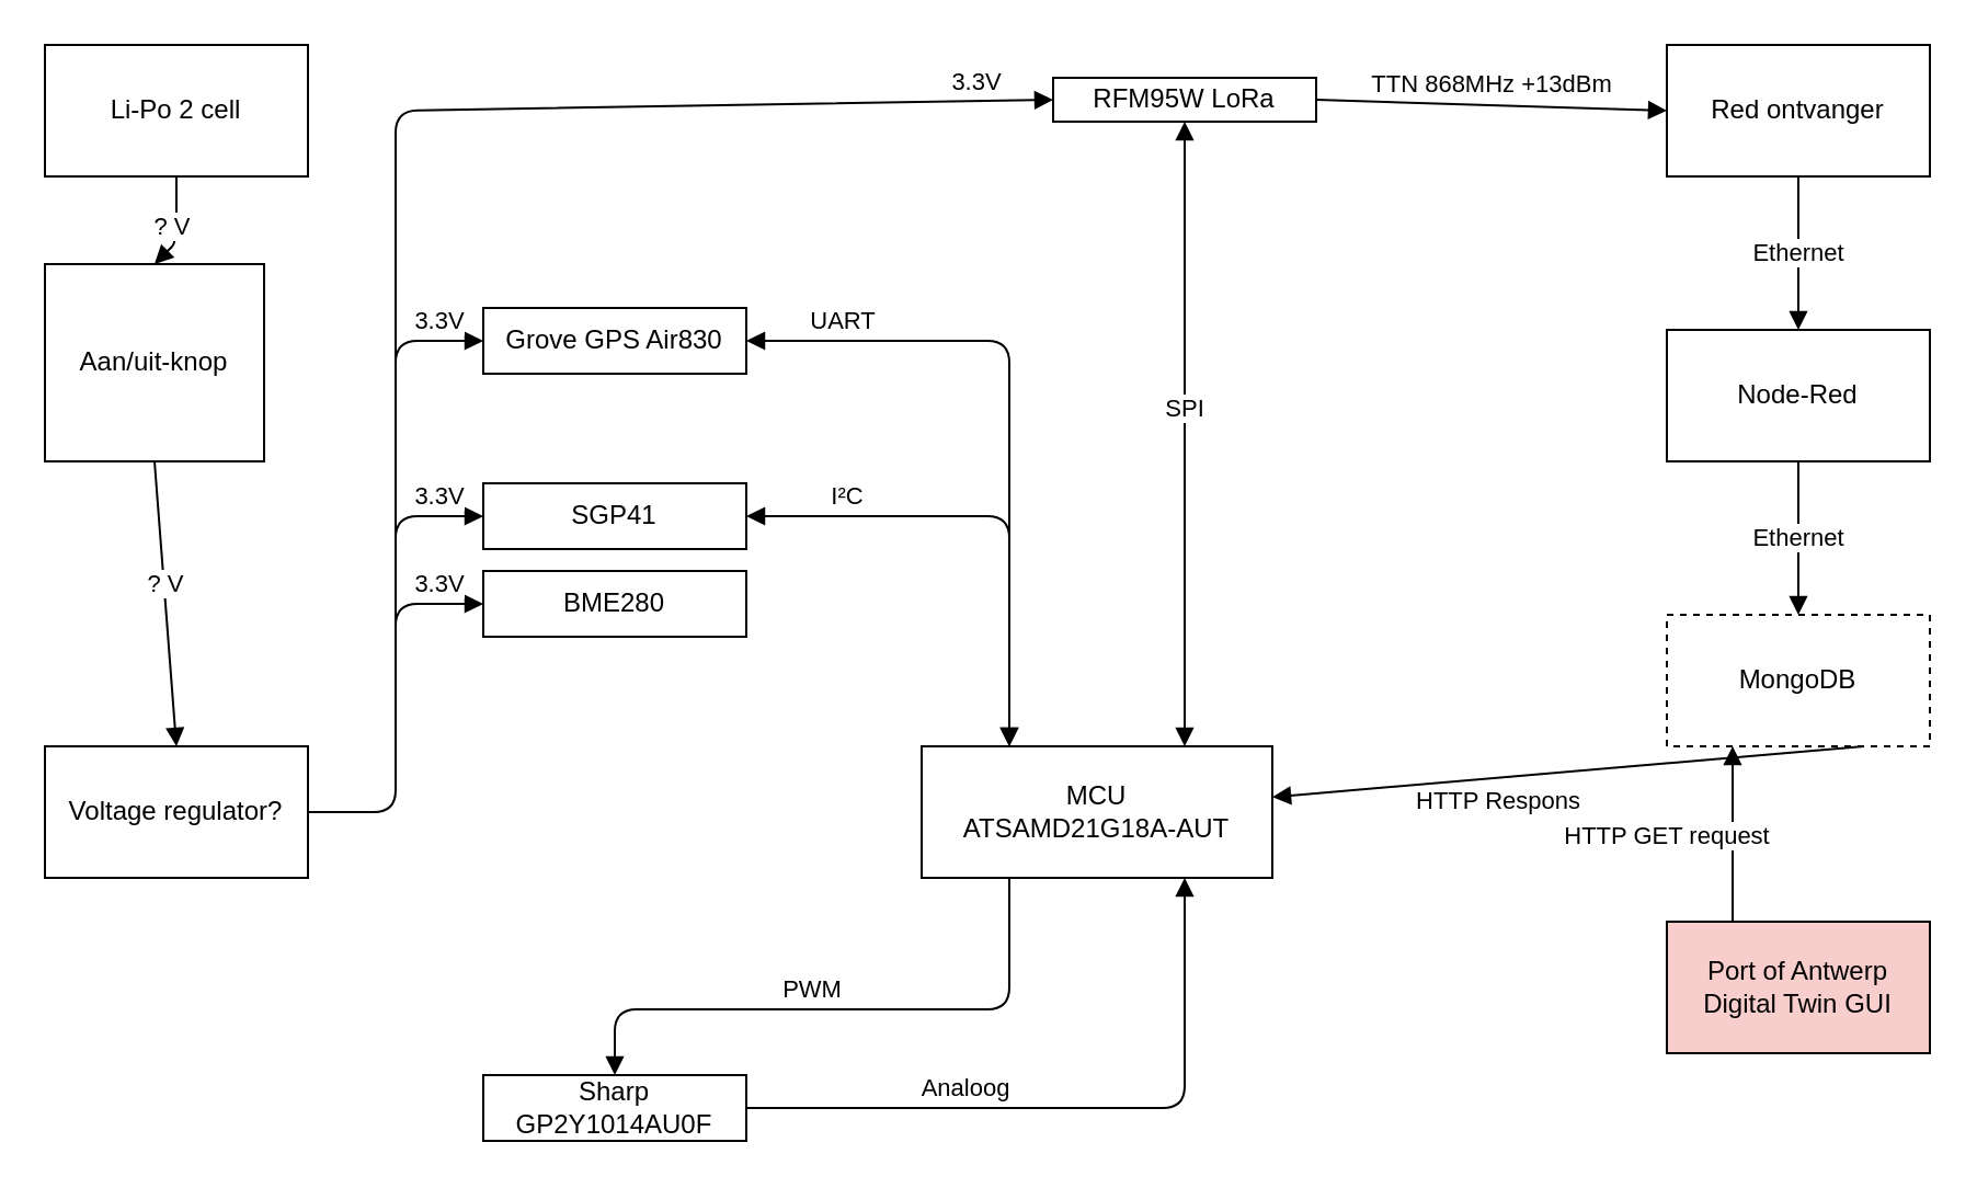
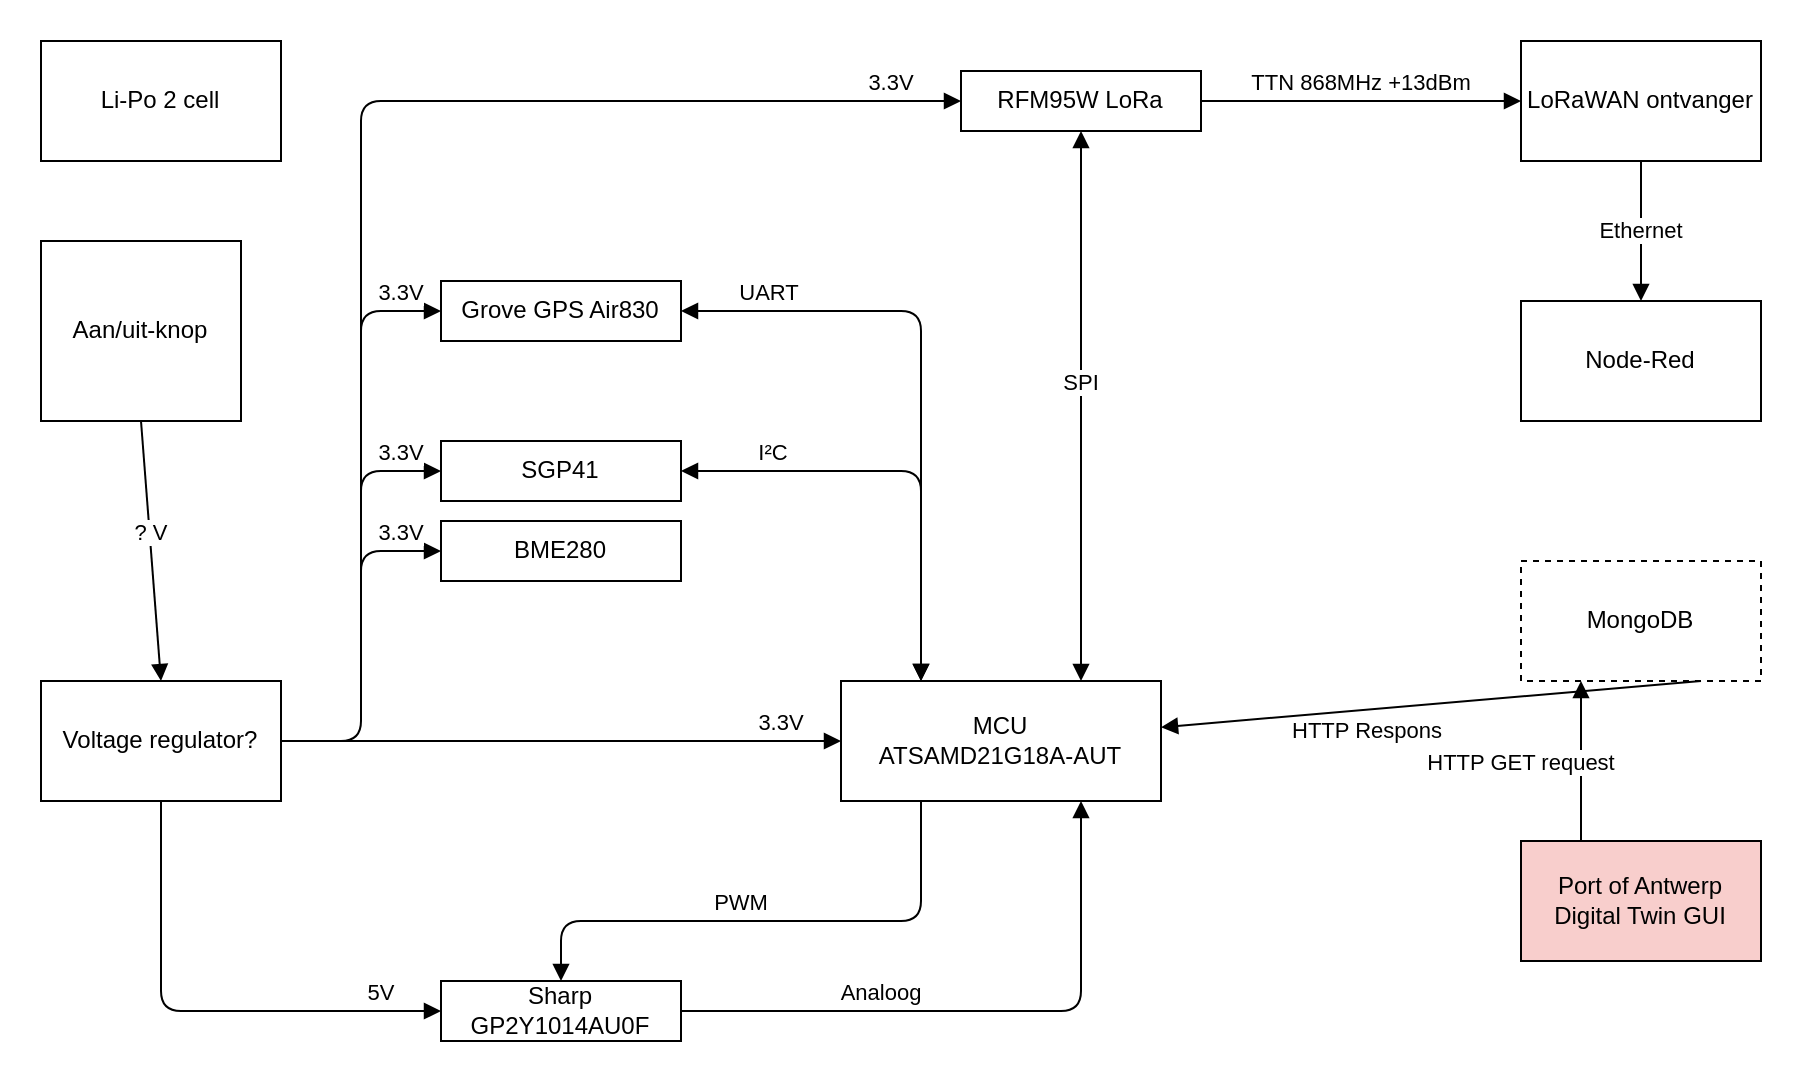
  <mxCell id="0" />
  <mxCell id="1" parent="0" />
  <mxCell id="2" value="Aan/uit-knop" style="rounded=0;whiteSpace=wrap;html=1;" parent="1" vertex="1"><mxGeometry x="20" y="120" width="100" height="90" as="geometry" /></mxCell>
  <mxCell id="3" value="Li-Po 2 cell" style="rounded=0;whiteSpace=wrap;html=1;" parent="1" vertex="1"><mxGeometry x="20" y="20" width="120" height="60" as="geometry" /></mxCell>
- <mxCell id="4" value="? V" style="html=1;verticalAlign=bottom;endArrow=block;exitX=0.5;exitY=1;exitDx=0;exitDy=0;entryX=0.5;entryY=0;entryDx=0;entryDy=0;" parent="1" source="3" target="2" edge="1"><mxGeometry x="0.5" width="80" relative="1" as="geometry"><mxPoint x="300" y="219.5" as="sourcePoint" /><mxPoint x="320" y="280" as="targetPoint" /><Array as="points"><mxPoint x="80" y="110" /></Array><mxPoint as="offset" /></mxGeometry></mxCell>
  <mxCell id="5" value="SGP41" style="rounded=0;whiteSpace=wrap;html=1;" parent="1" vertex="1"><mxGeometry x="220" y="220" width="120" height="30" as="geometry" /></mxCell>
  <mxCell id="6" value="BME280" style="rounded=0;whiteSpace=wrap;html=1;" parent="1" vertex="1"><mxGeometry x="220" y="260" width="120" height="30" as="geometry" /></mxCell>
  <mxCell id="7" value="MCU &lt;br&gt;ATSAMD21G18A-AUT" style="rounded=0;whiteSpace=wrap;html=1;" parent="1" vertex="1"><mxGeometry x="420" y="340" width="160" height="60" as="geometry" /></mxCell>
  <mxCell id="8" value="Sharp GP2Y1014AU0F" style="rounded=0;whiteSpace=wrap;html=1;" parent="1" vertex="1"><mxGeometry x="220" y="490" width="120" height="30" as="geometry" /></mxCell>
+ <mxCell id="9" value="5V" style="html=1;verticalAlign=bottom;endArrow=block;exitX=0.5;exitY=1;exitDx=0;exitDy=0;entryX=0;entryY=0.5;entryDx=0;entryDy=0;" parent="1" source="31" target="8" edge="1"><mxGeometry x="0.755" width="80" relative="1" as="geometry"><mxPoint x="80" y="440" as="sourcePoint" /><mxPoint x="430" y="575" as="targetPoint" /><Array as="points"><mxPoint x="80" y="505" /></Array><mxPoint as="offset" /></mxGeometry></mxCell>
+ <mxCell id="10" value="3.3V" style="html=1;verticalAlign=bottom;endArrow=block;entryX=0;entryY=0.5;entryDx=0;entryDy=0;exitX=1;exitY=0.5;exitDx=0;exitDy=0;" parent="1" source="31" target="7" edge="1"><mxGeometry x="0.786" width="80" relative="1" as="geometry"><mxPoint x="130" y="370" as="sourcePoint" /><mxPoint x="230" y="395" as="targetPoint" /><Array as="points" /><mxPoint as="offset" /></mxGeometry></mxCell>
  <mxCell id="11" value="3.3V" style="html=1;verticalAlign=bottom;endArrow=block;entryX=0;entryY=0.5;entryDx=0;entryDy=0;" parent="1" target="5" edge="1"><mxGeometry x="0.68" width="80" relative="1" as="geometry"><mxPoint x="180" y="320" as="sourcePoint" /><mxPoint x="230" y="205" as="targetPoint" /><Array as="points"><mxPoint x="180" y="235" /></Array><mxPoint as="offset" /></mxGeometry></mxCell>
  <mxCell id="12" value="3.3V" style="html=1;verticalAlign=bottom;endArrow=block;entryX=0;entryY=0.5;entryDx=0;entryDy=0;" parent="1" target="6" edge="1"><mxGeometry x="0.529" width="80" relative="1" as="geometry"><mxPoint x="180" y="320" as="sourcePoint" /><mxPoint x="230" y="245" as="targetPoint" /><Array as="points"><mxPoint x="180" y="275" /></Array><mxPoint as="offset" /></mxGeometry></mxCell>
  <mxCell id="13" value="Analoog" style="html=1;verticalAlign=bottom;endArrow=block;exitX=1;exitY=0.5;exitDx=0;exitDy=0;entryX=0.75;entryY=1;entryDx=0;entryDy=0;" parent="1" source="8" target="7" edge="1"><mxGeometry x="-0.344" width="80" relative="1" as="geometry"><mxPoint x="350" y="535" as="sourcePoint" /><mxPoint x="495" y="490" as="targetPoint" /><Array as="points"><mxPoint x="540" y="505" /></Array><mxPoint as="offset" /></mxGeometry></mxCell>
  <mxCell id="14" value="I²C" style="html=1;verticalAlign=bottom;endArrow=block;entryX=0.25;entryY=0;entryDx=0;entryDy=0;exitX=1;exitY=0.5;exitDx=0;exitDy=0;startArrow=block;startFill=1;" parent="1" source="5" target="7" edge="1"><mxGeometry x="-0.59" width="80" relative="1" as="geometry"><mxPoint x="360" y="235" as="sourcePoint" /><mxPoint x="480" y="250" as="targetPoint" /><Array as="points"><mxPoint x="460" y="235" /></Array><mxPoint as="offset" /></mxGeometry></mxCell>
- <mxCell id="15" value="Red ontvanger" style="rounded=0;whiteSpace=wrap;html=1;" parent="1" vertex="1"><mxGeometry x="760" y="20" width="120" height="60" as="geometry" /></mxCell>
+ <mxCell id="15" value="LoRaWAN ontvanger" style="rounded=0;whiteSpace=wrap;html=1;" parent="1" vertex="1"><mxGeometry x="760" y="20" width="120" height="60" as="geometry" /></mxCell>
  <mxCell id="16" value="MongoDB" style="rounded=0;whiteSpace=wrap;html=1;dashed=1;" parent="1" vertex="1"><mxGeometry x="760" y="280" width="120" height="60" as="geometry" /></mxCell>
  <mxCell id="17" value="Port of Antwerp&lt;br&gt;Digital Twin GUI" style="rounded=0;whiteSpace=wrap;html=1;fillColor=#f8cecc;" parent="1" vertex="1"><mxGeometry x="760" y="420" width="120" height="60" as="geometry" /></mxCell>
  <mxCell id="18" value="HTTP GET request" style="html=1;verticalAlign=bottom;endArrow=block;exitX=0.25;exitY=0;exitDx=0;exitDy=0;entryX=0.25;entryY=1;entryDx=0;entryDy=0;" parent="1" edge="1" target="16"><mxGeometry x="-0.25" y="30" width="80" relative="1" as="geometry"><mxPoint x="790" y="420" as="sourcePoint" /><mxPoint x="790" y="350" as="targetPoint" /><mxPoint as="offset" /></mxGeometry></mxCell>
  <mxCell id="19" value="HTTP Respons" style="html=1;verticalAlign=bottom;endArrow=block;exitX=0.75;exitY=1;exitDx=0;exitDy=0;" parent="1" source="16" target="7" edge="1"><mxGeometry x="0.25" y="20" width="80" relative="1" as="geometry"><mxPoint x="560" y="290" as="sourcePoint" /><mxPoint x="640" y="290" as="targetPoint" /><mxPoint as="offset" /></mxGeometry></mxCell>
  <mxCell id="20" value="Ethernet" style="html=1;verticalAlign=bottom;endArrow=block;exitX=0.5;exitY=1;exitDx=0;exitDy=0;entryX=0.5;entryY=0;entryDx=0;entryDy=0;" parent="1" source="15" target="29" edge="1"><mxGeometry x="0.25" width="80" relative="1" as="geometry"><mxPoint x="819.58" y="90" as="sourcePoint" /><mxPoint x="833" y="140" as="targetPoint" /><mxPoint as="offset" /></mxGeometry></mxCell>
- <mxCell id="21" value="RFM95W LoRa" style="rounded=0;whiteSpace=wrap;html=1;" parent="1" vertex="1"><mxGeometry x="480" y="35" width="120" height="20" as="geometry" /></mxCell>
+ <mxCell id="21" value="RFM95W LoRa" style="rounded=0;whiteSpace=wrap;html=1;" parent="1" vertex="1"><mxGeometry x="480" y="35" width="120" height="30" as="geometry" /></mxCell>
  <mxCell id="22" value="TTN 868MHz +13dBm" style="html=1;verticalAlign=bottom;endArrow=block;exitX=1;exitY=0.5;exitDx=0;exitDy=0;entryX=0;entryY=0.5;entryDx=0;entryDy=0;" parent="1" source="21" target="15" edge="1"><mxGeometry width="80" relative="1" as="geometry"><mxPoint x="620" y="90" as="sourcePoint" /><mxPoint x="620" y="170" as="targetPoint" /><mxPoint as="offset" /></mxGeometry></mxCell>
  <mxCell id="23" value="Grove GPS Air830" style="rounded=0;whiteSpace=wrap;html=1;" parent="1" vertex="1"><mxGeometry x="220" y="140" width="120" height="30" as="geometry" /></mxCell>
  <mxCell id="24" value="3.3V" style="html=1;verticalAlign=bottom;endArrow=block;entryX=0;entryY=0.5;entryDx=0;entryDy=0;" parent="1" target="23" edge="1"><mxGeometry x="0.805" width="80" relative="1" as="geometry"><mxPoint x="180" y="320" as="sourcePoint" /><mxPoint x="230" y="125" as="targetPoint" /><Array as="points"><mxPoint x="180" y="155" /></Array><mxPoint as="offset" /></mxGeometry></mxCell>
  <mxCell id="25" value="UART" style="html=1;verticalAlign=bottom;endArrow=block;exitX=1;exitY=0.5;exitDx=0;exitDy=0;entryX=0.25;entryY=0;entryDx=0;entryDy=0;startArrow=block;startFill=1;" parent="1" source="23" target="7" edge="1"><mxGeometry x="-0.709" width="80" relative="1" as="geometry"><mxPoint x="360" y="160" as="sourcePoint" /><mxPoint x="500" y="220" as="targetPoint" /><Array as="points"><mxPoint x="460" y="155" /></Array><mxPoint as="offset" /></mxGeometry></mxCell>
  <mxCell id="26" value="3.3V" style="html=1;verticalAlign=bottom;endArrow=block;entryX=0;entryY=0.5;entryDx=0;entryDy=0;exitX=1;exitY=0.5;exitDx=0;exitDy=0;" parent="1" source="31" target="21" edge="1"><mxGeometry x="0.893" width="80" relative="1" as="geometry"><mxPoint x="130" y="370" as="sourcePoint" /><mxPoint x="230" y="165" as="targetPoint" /><Array as="points"><mxPoint x="180" y="370" /><mxPoint x="180" y="50" /></Array><mxPoint as="offset" /></mxGeometry></mxCell>
  <mxCell id="27" value="SPI" style="html=1;verticalAlign=bottom;endArrow=block;entryX=0.5;entryY=1;entryDx=0;entryDy=0;startArrow=block;startFill=1;" parent="1" target="21" edge="1"><mxGeometry x="0.018" width="80" relative="1" as="geometry"><mxPoint x="540" y="340" as="sourcePoint" /><mxPoint x="550" y="80" as="targetPoint" /><mxPoint as="offset" /><Array as="points" /></mxGeometry></mxCell>
  <mxCell id="28" value="PWM" style="html=1;verticalAlign=bottom;endArrow=block;exitX=0.25;exitY=1;exitDx=0;exitDy=0;entryX=0.5;entryY=0;entryDx=0;entryDy=0;" edge="1" parent="1" source="7" target="8"><mxGeometry x="0.111" width="80" relative="1" as="geometry"><mxPoint x="250" y="617" as="sourcePoint" /><mxPoint x="450" y="512" as="targetPoint" /><Array as="points"><mxPoint x="460" y="460" /><mxPoint x="280" y="460" /></Array><mxPoint as="offset" /></mxGeometry></mxCell>
  <mxCell id="29" value="Node-Red" style="rounded=0;whiteSpace=wrap;html=1;" vertex="1" parent="1"><mxGeometry x="760" y="150" width="120" height="60" as="geometry" /></mxCell>
- <mxCell id="30" value="Ethernet" style="html=1;verticalAlign=bottom;endArrow=block;exitX=0.5;exitY=1;exitDx=0;exitDy=0;" edge="1" parent="1" source="29" target="16"><mxGeometry x="0.25" width="80" relative="1" as="geometry"><mxPoint x="960" y="220" as="sourcePoint" /><mxPoint x="960" y="300" as="targetPoint" /><mxPoint as="offset" /></mxGeometry></mxCell>
  <mxCell id="31" value="Voltage regulator?" style="rounded=0;whiteSpace=wrap;html=1;" vertex="1" parent="1"><mxGeometry x="20" y="340" width="120" height="60" as="geometry" /></mxCell>
  <mxCell id="32" value="? V" style="html=1;verticalAlign=bottom;endArrow=block;exitX=0.5;exitY=1;exitDx=0;exitDy=0;entryX=0.5;entryY=0;entryDx=0;entryDy=0;" edge="1" parent="1" source="2" target="31"><mxGeometry width="80" relative="1" as="geometry"><mxPoint x="90" y="90" as="sourcePoint" /><mxPoint x="90" y="130" as="targetPoint" /><Array as="points" /><mxPoint as="offset" /></mxGeometry></mxCell>
